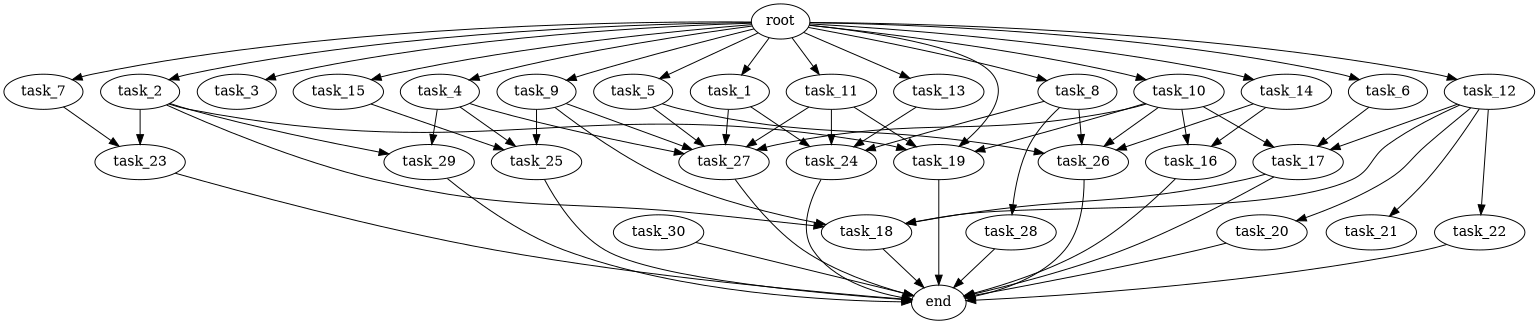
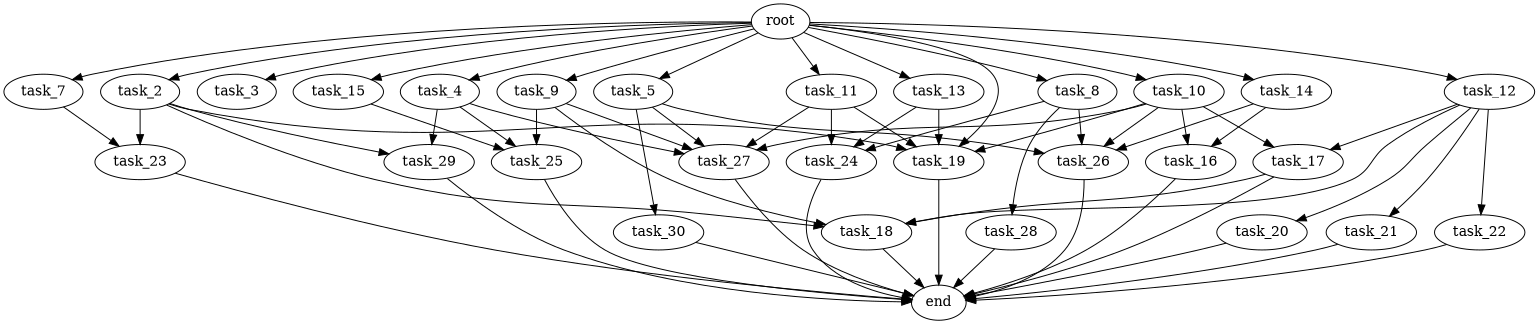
  digraph {
    root
-   task_1
    task_2
    task_3
    task_4
    task_5
-   task_6
    task_7
    task_8
    task_9
    task_10
    task_11
    task_12
    task_13
    task_14
    task_15
    task_19
    task_24
    task_27
    task_18
    task_23
    task_29
    task_25
    task_26
    task_30
    task_17
    task_28
    task_16
    task_20
    task_21
    task_22
    end
-   root -> task_1
    root -> task_2
    root -> task_3
    root -> task_4
    root -> task_5
-   root -> task_6
    root -> task_7
    root -> task_8
    root -> task_9
    root -> task_10
    root -> task_11
    root -> task_12
    root -> task_13
    root -> task_14
    root -> task_15
    root -> task_19
-   task_1 -> task_24
-   task_1 -> task_27
    task_2 -> task_19
    task_2 -> task_18
    task_2 -> task_23
    task_2 -> task_29
    task_4 -> task_27
    task_4 -> task_29
    task_4 -> task_25
    task_5 -> task_27
    task_5 -> task_26
-   task_6 -> task_17
+   task_5 -> task_30
    task_7 -> task_23
    task_8 -> task_24
    task_8 -> task_26
    task_8 -> task_28
    task_9 -> task_27
    task_9 -> task_18
    task_9 -> task_25
    task_10 -> task_19
    task_10 -> task_27
    task_10 -> task_26
    task_10 -> task_17
    task_10 -> task_16
    task_11 -> task_19
    task_11 -> task_24
    task_11 -> task_27
    task_12 -> task_18
    task_12 -> task_17
    task_12 -> task_20
    task_12 -> task_21
    task_12 -> task_22
+   task_13 -> task_19
    task_13 -> task_24
    task_14 -> task_26
    task_14 -> task_16
    task_15 -> task_25
    task_19 -> end
    task_24 -> end
    task_27 -> end
    task_18 -> end
    task_23 -> end
    task_29 -> end
    task_25 -> end
    task_26 -> end
    task_30 -> end
    task_17 -> task_18
    task_17 -> end
    task_28 -> end
    task_16 -> end
    task_20 -> end
+   task_21 -> end
    task_22 -> end
  }
